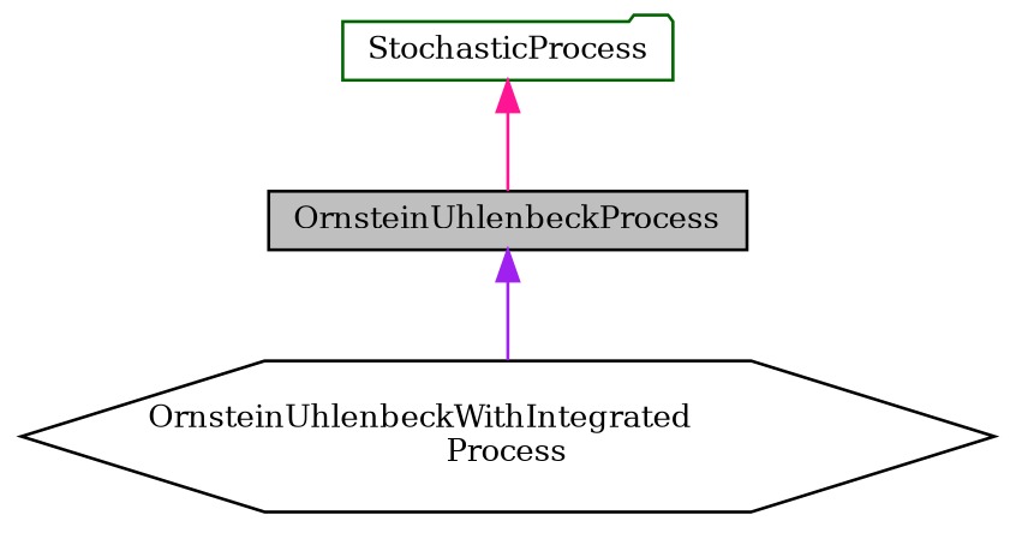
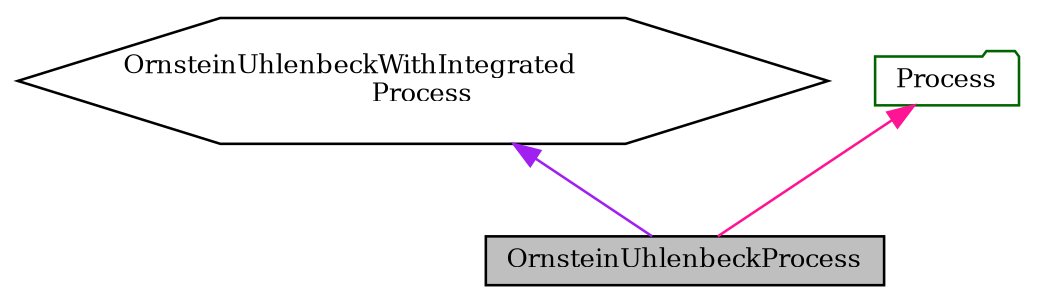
  digraph {
    fontname="DejaVu Serif"
    node [color=black fontname="DejaVu Serif" fontsize=10]
    edge [dir=back fontname="DejaVu Serif" fontsize=10 labelfontname=Helvetica labelfontsize=10 style=solid]
    n1 [fillcolor=grey75 fontcolor=black height=0.2 label=OrnsteinUhlenbeckProcess shape=box style=filled width=0.4]
    n2 [height=0.2 label="OrnsteinUhlenbeckWithIntegrated\lProcess" shape=hexagon width=0.4]
-   n3 [color=darkgreen height=0.2 label=StochasticProcess shape=folder width=0.4]
-   n1 -> n2 [color=purple]
+   n3 [color=darkgreen height=0.2 label=Process shape=folder width=0.4]
+   n2 -> n1 [color=purple]
    n3 -> n1 [color=deeppink]
  }
